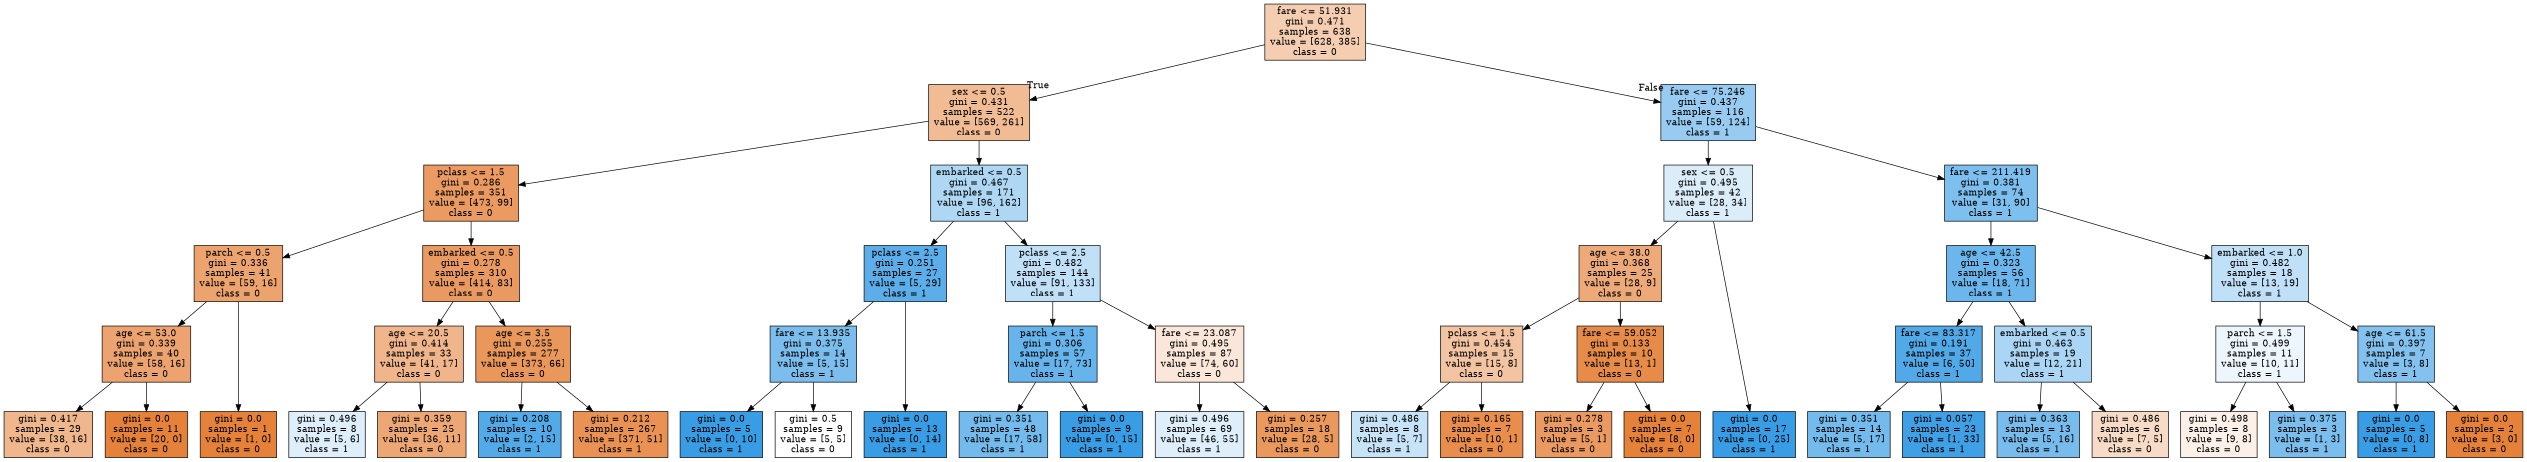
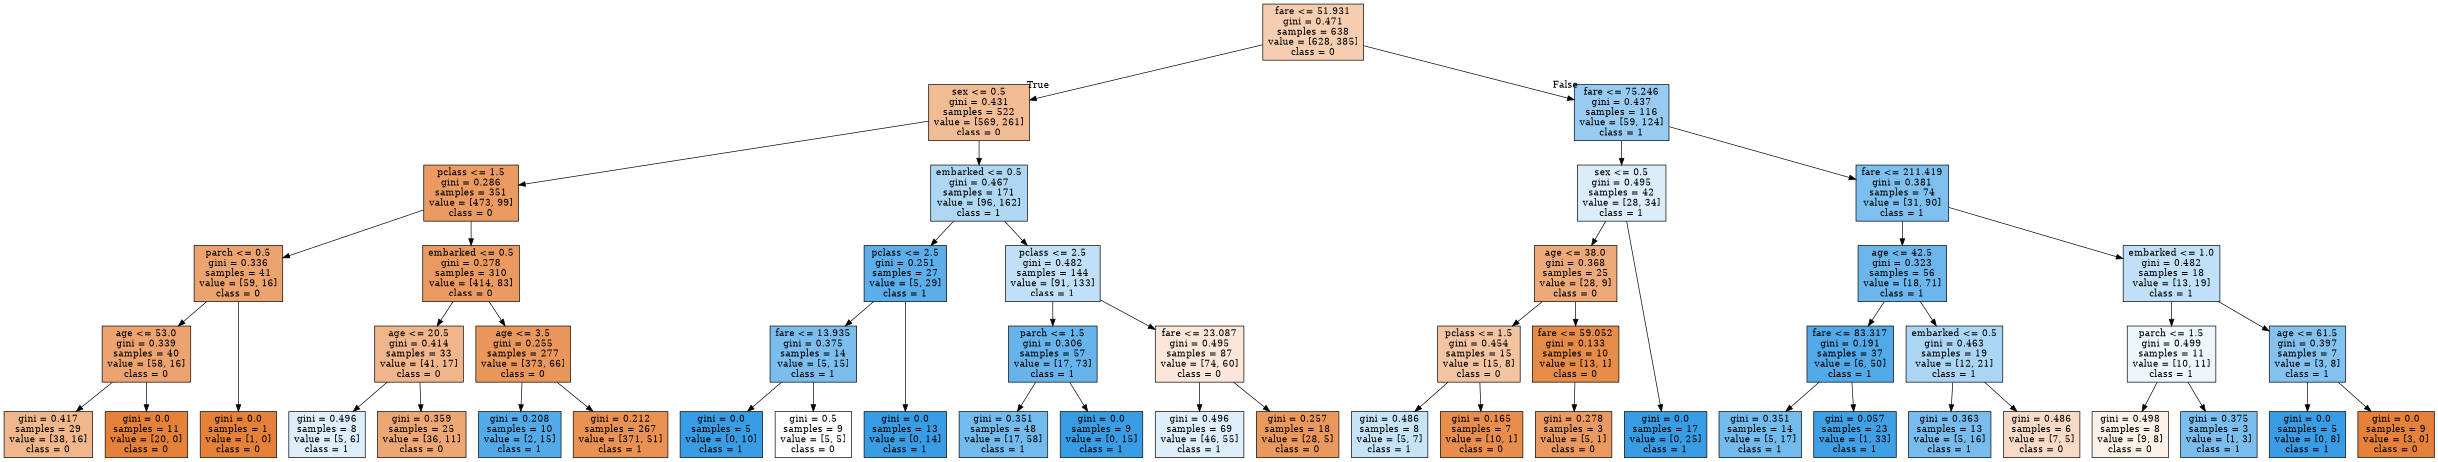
  digraph {
    ranksep=equally
    splines=polyline
    node [color=black fillcolor="#399de5ff" shape=box style=filled]
    n1 [fillcolor="#e5813963" label="fare <= 51.931\ngini = 0.471\nsamples = 638\nvalue = [628, 385]\nclass = 0"]
    n2 [fillcolor="#e581398a" label="sex <= 0.5\ngini = 0.431\nsamples = 522\nvalue = [569, 261]\nclass = 0"]
    n3 [fillcolor="#399de586" label="fare <= 75.246\ngini = 0.437\nsamples = 116\nvalue = [59, 124]\nclass = 1"]
    n4 [fillcolor="#e58139ca" label="pclass <= 1.5\ngini = 0.286\nsamples = 351\nvalue = [473, 99]\nclass = 0"]
    n5 [fillcolor="#399de568" label="embarked <= 0.5\ngini = 0.467\nsamples = 171\nvalue = [96, 162]\nclass = 1"]
    n6 [fillcolor="#399de52d" label="sex <= 0.5\ngini = 0.495\nsamples = 42\nvalue = [28, 34]\nclass = 1"]
    n7 [fillcolor="#399de5a7" label="fare <= 211.419\ngini = 0.381\nsamples = 74\nvalue = [31, 90]\nclass = 1"]
    n8 [fillcolor="#e58139ba" label="parch <= 0.5\ngini = 0.336\nsamples = 41\nvalue = [59, 16]\nclass = 0"]
    n9 [fillcolor="#e58139cc" label="embarked <= 0.5\ngini = 0.278\nsamples = 310\nvalue = [414, 83]\nclass = 0"]
    n10 [fillcolor="#399de5d3" label="pclass <= 2.5\ngini = 0.251\nsamples = 27\nvalue = [5, 29]\nclass = 1"]
    n11 [fillcolor="#399de551" label="pclass <= 2.5\ngini = 0.482\nsamples = 144\nvalue = [91, 133]\nclass = 1"]
    n12 [fillcolor="#e58139ad" label="age <= 38.0\ngini = 0.368\nsamples = 25\nvalue = [28, 9]\nclass = 0"]
    n13 [fillcolor="#399de5be" label="age <= 42.5\ngini = 0.323\nsamples = 56\nvalue = [18, 71]\nclass = 1"]
    n14 [fillcolor="#399de551" label="embarked <= 1.0\ngini = 0.482\nsamples = 18\nvalue = [13, 19]\nclass = 1"]
    n15 [fillcolor="#e58139b9" label="age <= 53.0\ngini = 0.339\nsamples = 40\nvalue = [58, 16]\nclass = 0"]
    n16 [fillcolor="#e5813995" label="age <= 20.5\ngini = 0.414\nsamples = 33\nvalue = [41, 17]\nclass = 0"]
    n17 [fillcolor="#e58139d2" label="age <= 3.5\ngini = 0.255\nsamples = 277\nvalue = [373, 66]\nclass = 0"]
    n18 [fillcolor="#399de5aa" label="fare <= 13.935\ngini = 0.375\nsamples = 14\nvalue = [5, 15]\nclass = 1"]
    n19 [fillcolor="#399de5c4" label="parch <= 1.5\ngini = 0.306\nsamples = 57\nvalue = [17, 73]\nclass = 1"]
    n20 [fillcolor="#e5813930" label="fare <= 23.087\ngini = 0.495\nsamples = 87\nvalue = [74, 60]\nclass = 0"]
    n21 [fillcolor="#e5813977" label="pclass <= 1.5\ngini = 0.454\nsamples = 15\nvalue = [15, 8]\nclass = 0"]
    n22 [fillcolor="#e58139eb" label="fare <= 59.052\ngini = 0.133\nsamples = 10\nvalue = [13, 1]\nclass = 0"]
    n23 [fillcolor="#399de5e0" label="fare <= 83.317\ngini = 0.191\nsamples = 37\nvalue = [6, 50]\nclass = 1"]
    n24 [fillcolor="#399de56d" label="embarked <= 0.5\ngini = 0.463\nsamples = 19\nvalue = [12, 21]\nclass = 1"]
    n25 [fillcolor="#399de517" label="parch <= 1.5\ngini = 0.499\nsamples = 11\nvalue = [10, 11]\nclass = 1"]
    n26 [fillcolor="#399de59f" label="age <= 61.5\ngini = 0.397\nsamples = 7\nvalue = [3, 8]\nclass = 1"]
    n27 [fillcolor="#e5813994" label="gini = 0.417\nsamples = 29\nvalue = [38, 16]\nclass = 0"]
    n28 [fillcolor="#e58139ff" label="gini = 0.0\nsamples = 11\nvalue = [20, 0]\nclass = 0"]
    n29 [fillcolor="#e58139ff" label="gini = 0.0\nsamples = 1\nvalue = [1, 0]\nclass = 0"]
    n30 [fillcolor="#399de52a" label="gini = 0.496\nsamples = 8\nvalue = [5, 6]\nclass = 1"]
    n31 [fillcolor="#e58139b1" label="gini = 0.359\nsamples = 25\nvalue = [36, 11]\nclass = 0"]
    n32 [fillcolor="#399de5dd" label="gini = 0.208\nsamples = 10\nvalue = [2, 15]\nclass = 1"]
    n33 [fillcolor="#e58139dc" label="gini = 0.212\nsamples = 267\nvalue = [371, 51]\nclass = 1"]
    n34 [label="gini = 0.0\nsamples = 13\nvalue = [0, 14]\nclass = 1"]
    n35 [label="gini = 0.0\nsamples = 5\nvalue = [0, 10]\nclass = 1"]
    n36 [fillcolor="#e5813900" label="gini = 0.5\nsamples = 9\nvalue = [5, 5]\nclass = 0"]
    n37 [fillcolor="#399de5b4" label="gini = 0.351\nsamples = 48\nvalue = [17, 58]\nclass = 1"]
    n38 [label="gini = 0.0\nsamples = 9\nvalue = [0, 15]\nclass = 1"]
    n39 [fillcolor="#399de52a" label="gini = 0.496\nsamples = 69\nvalue = [46, 55]\nclass = 1"]
    n40 [fillcolor="#e58139d1" label="gini = 0.257\nsamples = 18\nvalue = [28, 5]\nclass = 0"]
    n41 [fillcolor="#399de549" label="gini = 0.486\nsamples = 8\nvalue = [5, 7]\nclass = 1"]
    n42 [fillcolor="#e58139e6" label="gini = 0.165\nsamples = 7\nvalue = [10, 1]\nclass = 0"]
    n43 [fillcolor="#e58139cc" label="gini = 0.278\nsamples = 3\nvalue = [5, 1]\nclass = 0"]
-   n44 [fillcolor="#e58139ff" label="gini = 0.0\nsamples = 7\nvalue = [8, 0]\nclass = 0"]
    n45 [label="gini = 0.0\nsamples = 17\nvalue = [0, 25]\nclass = 1"]
    n46 [fillcolor="#399de5b4" label="gini = 0.351\nsamples = 14\nvalue = [5, 17]\nclass = 1"]
    n47 [fillcolor="#399de5f7" label="gini = 0.057\nsamples = 23\nvalue = [1, 33]\nclass = 1"]
    n48 [fillcolor="#399de5af" label="gini = 0.363\nsamples = 13\nvalue = [5, 16]\nclass = 1"]
    n49 [fillcolor="#e5813949" label="gini = 0.486\nsamples = 6\nvalue = [7, 5]\nclass = 0"]
    n50 [fillcolor="#e581391c" label="gini = 0.498\nsamples = 8\nvalue = [9, 8]\nclass = 0"]
    n51 [fillcolor="#399de5aa" label="gini = 0.375\nsamples = 3\nvalue = [1, 3]\nclass = 1"]
    n52 [label="gini = 0.0\nsamples = 5\nvalue = [0, 8]\nclass = 1"]
-   n53 [fillcolor="#e58139ff" label="gini = 0.0\nsamples = 2\nvalue = [3, 0]\nclass = 0"]
+   n53 [fillcolor="#e58139ff" label="gini = 0.0\nsamples = 9\nvalue = [3, 0]\nclass = 0"]
    subgraph sub_1 {
      rank=same
      n1
    }
    subgraph sub_2 {
      rank=same
      n2
      n3
    }
    subgraph sub_3 {
      rank=same
      n4
      n5
      n6
      n7
    }
    subgraph sub_4 {
      rank=same
      n8
      n9
      n10
      n11
      n12
      n13
      n14
    }
    subgraph sub_5 {
      rank=same
      n15
      n16
      n17
      n18
      n19
      n20
      n21
      n22
      n23
      n24
      n25
      n26
    }
    subgraph sub_6 {
      rank=same
      n27
      n28
      n29
      n30
      n31
      n32
      n33
      n34
      n35
      n36
      n37
      n38
      n39
      n40
      n41
      n42
      n43
-     n44
      n45
      n46
      n47
      n48
      n49
      n50
      n51
      n52
      n53
    }
    n1 -> n2 [headlabel=True labelangle=45 labeldistance=2.5]
    n1 -> n3 [headlabel=False labelangle=-45 labeldistance=2.5]
    n2 -> n4
    n2 -> n5
    n3 -> n6
    n3 -> n7
    n4 -> n8
    n4 -> n9
    n5 -> n10
    n5 -> n11
    n6 -> n12
    n6 -> n45
    n7 -> n13
    n7 -> n14
    n8 -> n15
    n8 -> n29
    n9 -> n16
    n9 -> n17
    n10 -> n18
    n10 -> n34
    n11 -> n19
    n11 -> n20
    n12 -> n21
    n12 -> n22
    n13 -> n23
    n13 -> n24
    n14 -> n25
    n14 -> n26
    n15 -> n27
    n15 -> n28
    n16 -> n30
    n16 -> n31
    n17 -> n32
    n17 -> n33
    n18 -> n35
    n18 -> n36
    n19 -> n37
    n19 -> n38
    n20 -> n39
    n20 -> n40
    n21 -> n41
    n21 -> n42
    n22 -> n43
-   n22 -> n44
    n23 -> n46
    n23 -> n47
    n24 -> n48
    n24 -> n49
    n25 -> n50
    n25 -> n51
    n26 -> n52
    n26 -> n53
  }
